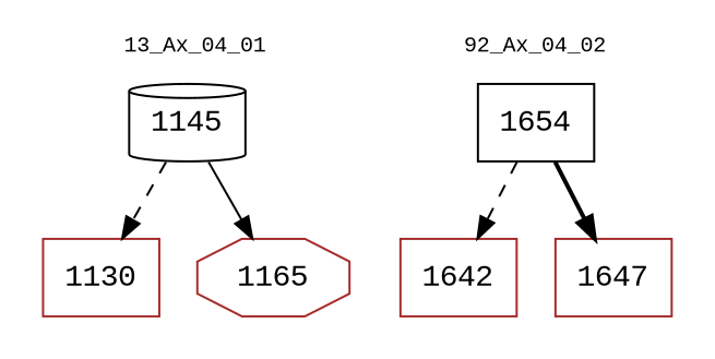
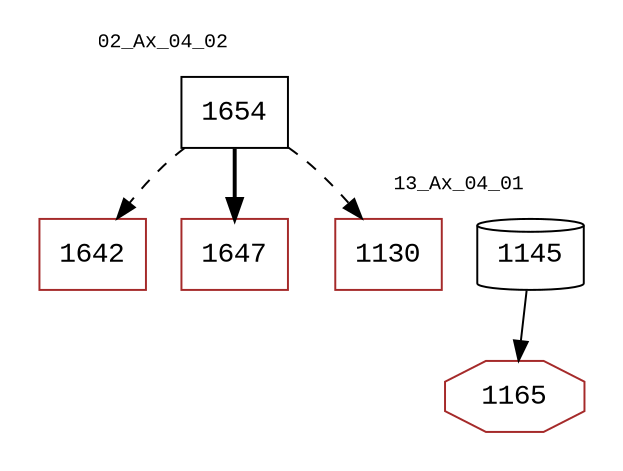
  digraph {
    fontname="Liberation Mono"
    node [color=brown fontname="Liberation Mono" shape=box]
    edge [color=black fontname="Liberation Mono" style=dashed]
    n1 [color=black label=1145 shape=cylinder]
    n2 [label=1130]
    n3 [label=1165 shape=octagon]
    n4 [color=black label=1654]
    n5 [label=1642]
    n6 [label=1647]
    subgraph cluster_1 {
      color=white
      fontsize=10
      label="13_Ax_04_01"
      n1
      n2
      n3
    }
    subgraph cluster_2 {
      color=white
      fontsize=10
-     label="92_Ax_04_02"
+     label="02_Ax_04_02"
      n4
      n5
      n6
    }
-   n1 -> n2
+   n4 -> n2
    n1 -> n3 [style=solid]
    n4 -> n5
    n4 -> n6 [style=bold]
  }
